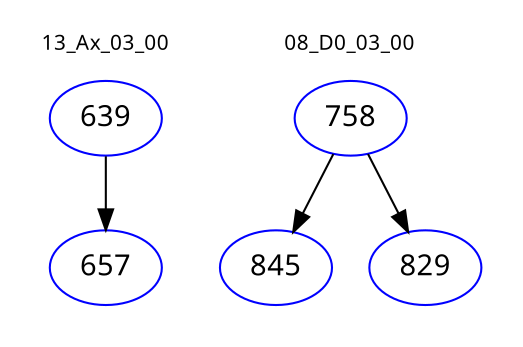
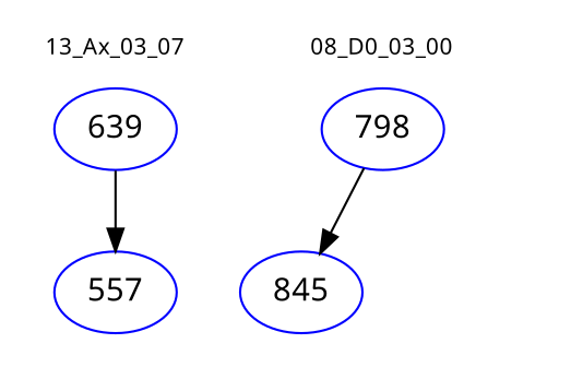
  digraph {
    fontname="Noto Sans"
    node [color=blue fontname="Noto Sans"]
    edge [color=black fontname="Noto Sans"]
    n1 [label=639]
-   n2 [label=657]
-   n3 [label=758]
+   n2 [label=557]
+   n3 [label=798]
    n4 [label=845]
-   n5 [label=829]
    subgraph cluster_1 {
      color=white
      fontsize=10
-     label="13_Ax_03_00"
+     label="13_Ax_03_07"
      n1
      n2
    }
    subgraph cluster_2 {
      color=white
      fontsize=10
      label="08_D0_03_00"
      n3
      n4
-     n5
    }
    n1 -> n2
    n3 -> n4
-   n3 -> n5
  }
